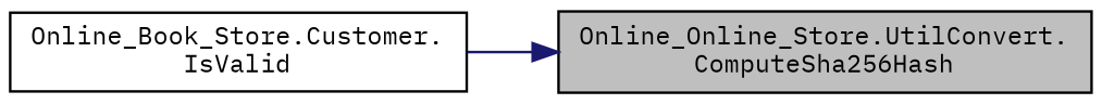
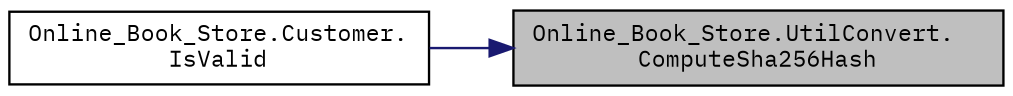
  digraph {
    rankdir=RL
    fontname="IBM Plex Mono"
    node [color=black fontname="IBM Plex Mono" fontsize=10 shape=record style=filled]
-   n1 [fillcolor=grey75 fontcolor=black height=0.2 label="Online_Online_Store.UtilConvert.\lComputeSha256Hash" width=0.4]
+   n1 [fillcolor=grey75 fontcolor=black height=0.2 label="Online_Book_Store.UtilConvert.\lComputeSha256Hash" width=0.4]
    n2 [fillcolor=white height=0.2 label="Online_Book_Store.Customer.\lIsValid" width=0.4]
    n1 -> n2 [color=midnightblue dir=back fontname="IBM Plex Mono" fontsize=10 labelfontname=Helvetica labelfontsize=10 style=solid]
  }
